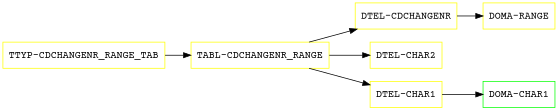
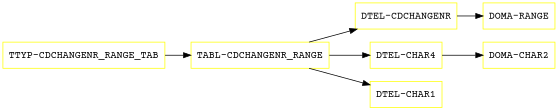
  digraph {
    fontname="Courier Prime"
    rankdir=LR
    node [color=yellow fontname="Courier Prime" shape=box]
    edge [fontname="Courier Prime"]
    "TTYP-CDCHANGENR_RANGE_TAB"
    "TABL-CDCHANGENR_RANGE"
    "DTEL-CDCHANGENR"
-   "DTEL-CHAR2"
+   "DTEL-CHAR2" [label="DTEL-CHAR4"]
    "DTEL-CHAR1"
    n6 [label="DOMA-RANGE"]
-   "DOMA-CHAR1" [color=green]
+   "DOMA-CHAR2"
    "TTYP-CDCHANGENR_RANGE_TAB" -> "TABL-CDCHANGENR_RANGE"
    "TABL-CDCHANGENR_RANGE" -> "DTEL-CDCHANGENR"
    "TABL-CDCHANGENR_RANGE" -> "DTEL-CHAR2"
    "TABL-CDCHANGENR_RANGE" -> "DTEL-CHAR1"
    "DTEL-CDCHANGENR" -> n6
-   "DTEL-CHAR1" -> "DOMA-CHAR1"
+   "DTEL-CHAR2" -> "DOMA-CHAR2"
  }
